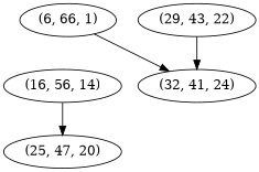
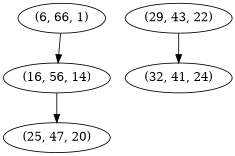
  digraph {
    n1 [label="(6, 66, 1)"]
    "(16, 56, 14)"
    "(25, 47, 20)"
    "(29, 43, 22)"
    "(32, 41, 24)"
-   n1 -> "(32, 41, 24)"
+   n1 -> "(16, 56, 14)"
    "(16, 56, 14)" -> "(25, 47, 20)"
    "(29, 43, 22)" -> "(32, 41, 24)"
  }
